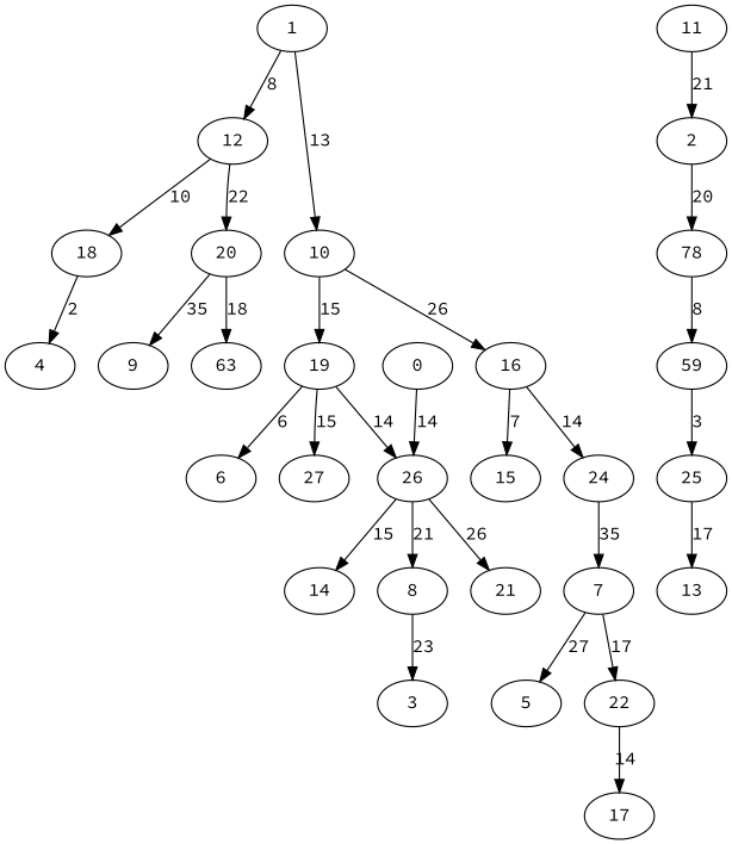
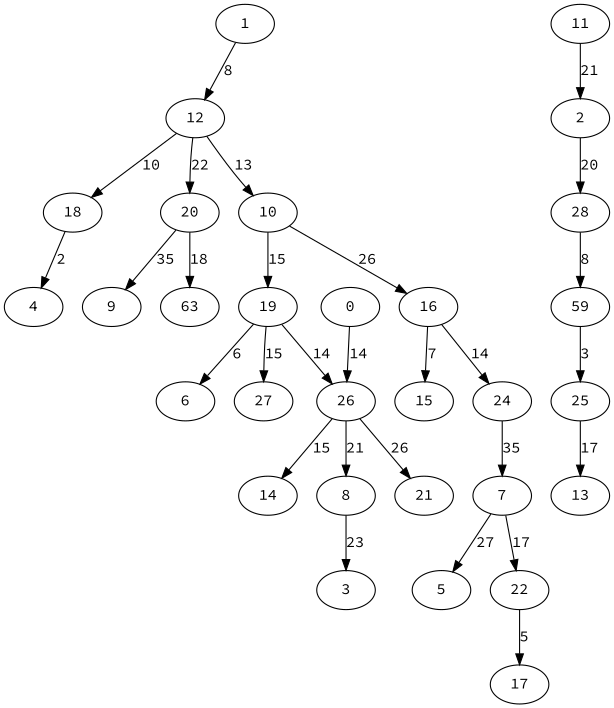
  digraph {
    fontname="Source Code Pro"
    node [fontname="Source Code Pro"]
    edge [fontname="Source Code Pro"]
    1
    12
    10
    18
    20
    16
    19
    4
    n9 [label=63]
    9
    15
    24
    0
    26
    6
    27
    7
    14
    8
    21
    3
    22
    5
    11
    2
-   28 [label=78]
+   28
    17
    n28 [label=59]
    25
    13
    1 -> 12 [label=8]
-   1 -> 10 [label=13]
+   12 -> 10 [label=13]
    12 -> 18 [label=10]
    12 -> 20 [label=22]
    10 -> 16 [label=26]
    10 -> 19 [label=15]
    18 -> 4 [label=2]
    20 -> n9 [label=18]
    20 -> 9 [label=35]
    16 -> 15 [label=7]
    16 -> 24 [label=14]
    19 -> 26 [label=14]
    19 -> 6 [label=6]
    19 -> 27 [label=15]
    24 -> 7 [label=35]
    0 -> 26 [label=14]
    26 -> 14 [label=15]
    26 -> 8 [label=21]
    26 -> 21 [label=26]
    7 -> 22 [label=17]
    7 -> 5 [label=27]
    8 -> 3 [label=23]
-   22 -> 17 [label=14]
+   22 -> 17 [label=5]
    11 -> 2 [label=21]
    2 -> 28 [label=20]
    28 -> n28 [label=8]
    n28 -> 25 [label=3]
    25 -> 13 [label=17]
  }
